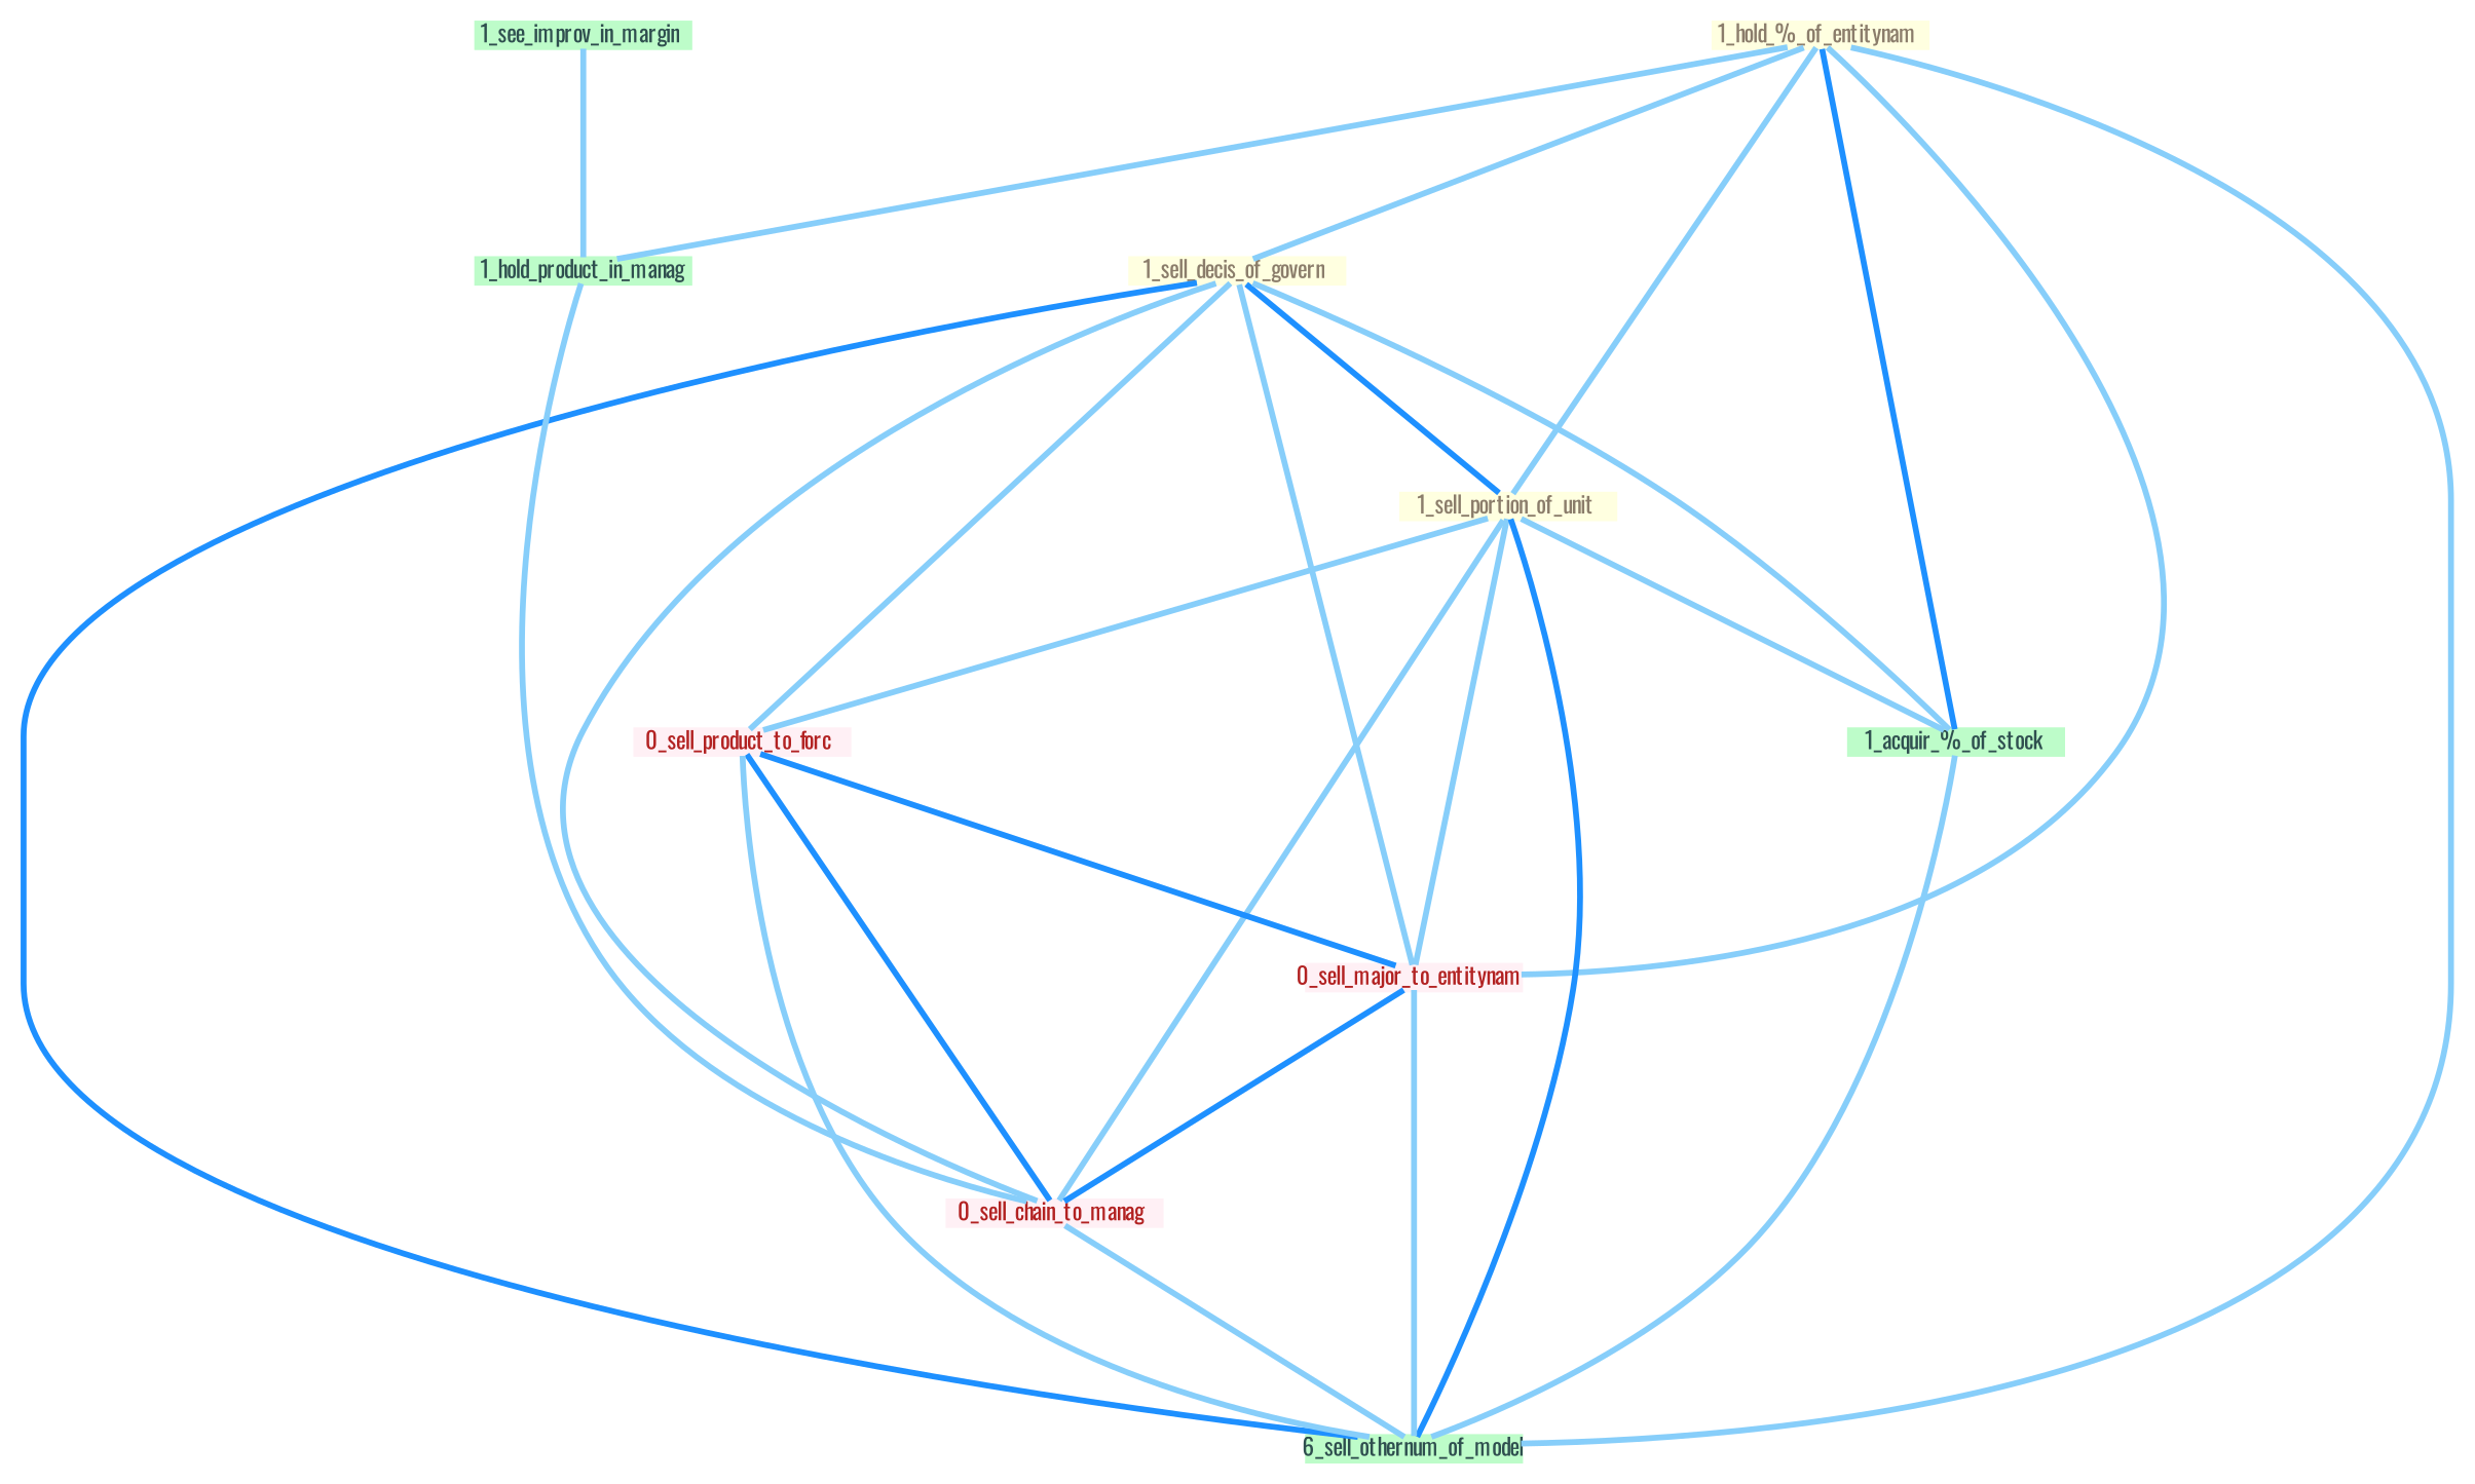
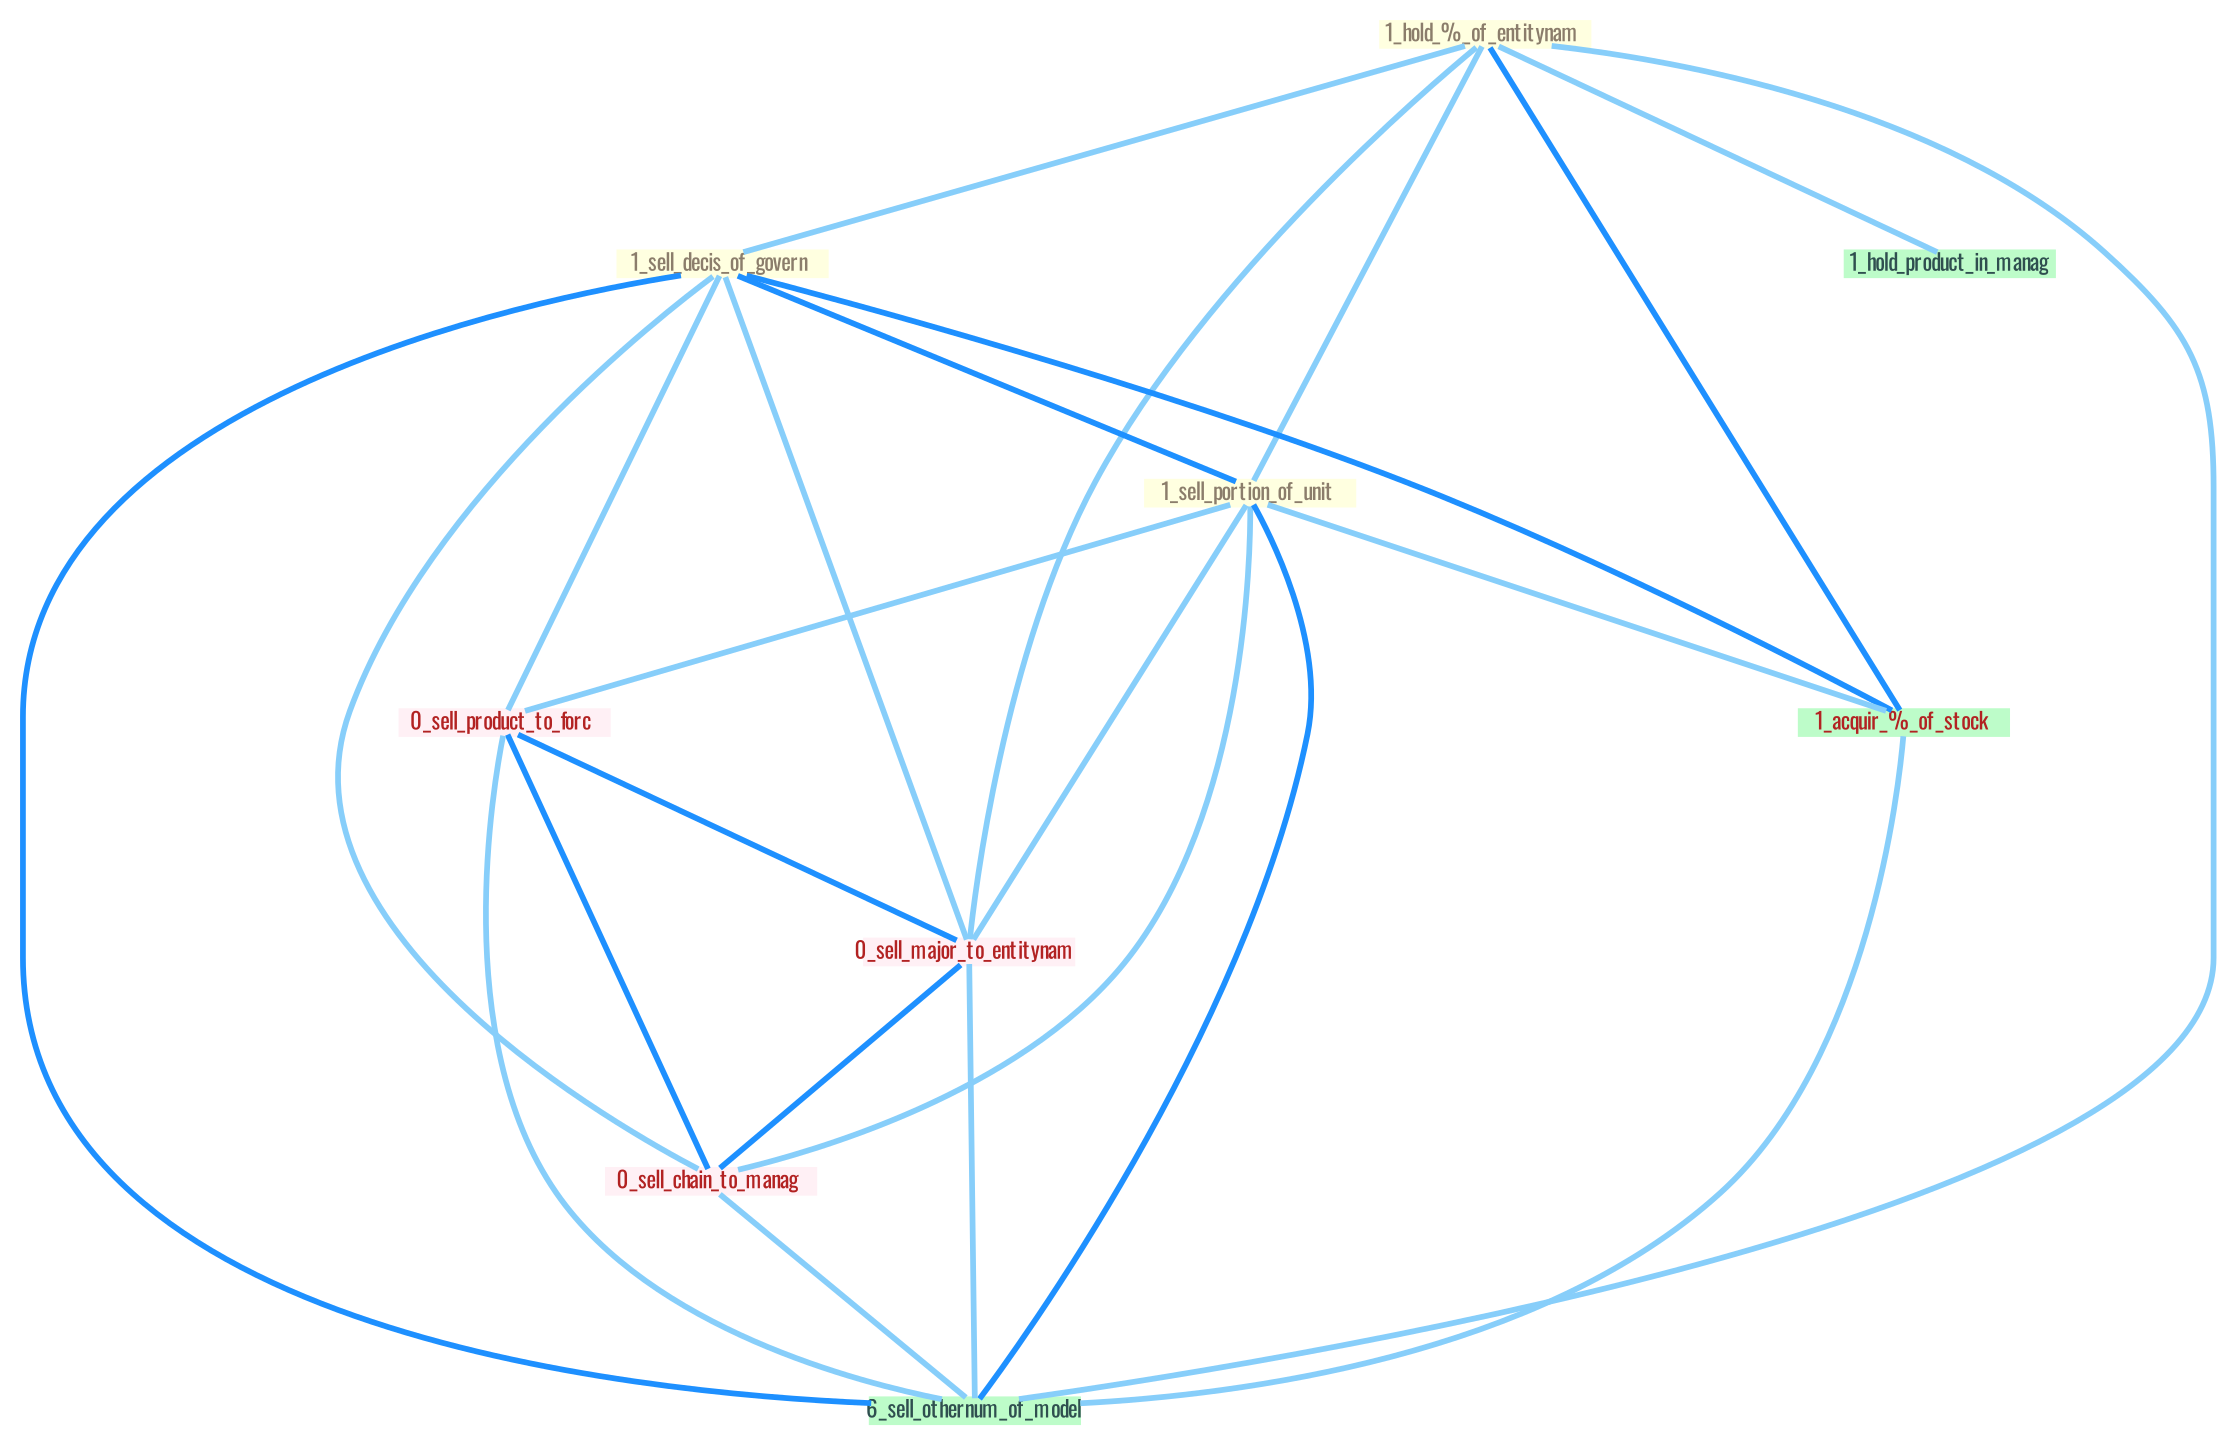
  graph {
    fontname=Oswald
    node [color="#BDFCC9" fixedsize=true fontcolor="#2f4f4f" fontname=Oswald fontsize=4 shape=polygon style=filled]
    edge [color="#87cefa" fontname=Oswald w=1]
    "1_hold_%_of_entitynam " [color="#ffffe0" fontcolor="#8b7d6b" height=.06 width=.5]
    "1_sell_decis_of_govern " [color="#ffffe0" fontcolor="#8b7d6b" height=.06 width=.5]
    "1_sell_portion_of_unit " [color="#ffffe0" fontcolor="#8b7d6b" height=.06 width=.5]
    "0_sell_product_to_forc " [color="#fff0f5" fontcolor="#b22222" height=.06 width=.5]
    "0_sell_major_to_entitynam " [color="#fff0f5" fontcolor="#b22222" height=.06 width=.5]
    "0_sell_chain_to_manag " [color="#fff0f5" fontcolor="#b22222" height=.06 width=.5]
-   "1_acquir_%_of_stock " [height=.06 width=.5]
+   "1_acquir_%_of_stock " [fontcolor="#b22222" height=.06 width=.5]
    n8 [height=.06 label="1_hold_product_in_manag" width=.5]
    n9 [height=.06 label="6_sell_othernum_of_model" width=.5]
-   "1_see_improv_in_margin " [height=.06 width=.5]
    subgraph sub_1 {
      "1_hold_%_of_entitynam "
      "1_sell_decis_of_govern "
      "1_sell_portion_of_unit "
    }
    subgraph sub_2 {
      "0_sell_product_to_forc "
      "0_sell_major_to_entitynam "
      "0_sell_chain_to_manag "
    }
    "1_hold_%_of_entitynam " -- "1_sell_decis_of_govern "
    "1_hold_%_of_entitynam " -- "1_sell_portion_of_unit "
    "1_hold_%_of_entitynam " -- "0_sell_major_to_entitynam "
    "1_hold_%_of_entitynam " -- "1_acquir_%_of_stock " [color="#1e90ff" w=2]
    "1_hold_%_of_entitynam " -- n8
    "1_hold_%_of_entitynam " -- n9
    "1_sell_decis_of_govern " -- "1_sell_portion_of_unit " [color="#1e90ff" w=2]
    "1_sell_decis_of_govern " -- "0_sell_product_to_forc "
    "1_sell_decis_of_govern " -- "0_sell_major_to_entitynam "
    "1_sell_decis_of_govern " -- "0_sell_chain_to_manag "
-   "1_sell_decis_of_govern " -- "1_acquir_%_of_stock "
+   "1_sell_decis_of_govern " -- "1_acquir_%_of_stock " [color="#1e90ff"]
    "1_sell_decis_of_govern " -- n9 [color="#1e90ff" w=2]
    "1_sell_portion_of_unit " -- "0_sell_product_to_forc "
    "1_sell_portion_of_unit " -- "0_sell_major_to_entitynam "
    "1_sell_portion_of_unit " -- "0_sell_chain_to_manag "
    "1_sell_portion_of_unit " -- "1_acquir_%_of_stock "
    "1_sell_portion_of_unit " -- n9 [color="#1e90ff" w=2]
    "0_sell_product_to_forc " -- "0_sell_major_to_entitynam " [color="#1e90ff" w=2]
    "0_sell_product_to_forc " -- "0_sell_chain_to_manag " [color="#1e90ff" w=2]
    "0_sell_product_to_forc " -- n9
    "0_sell_major_to_entitynam " -- "0_sell_chain_to_manag " [color="#1e90ff" w=2]
    "0_sell_major_to_entitynam " -- n9
    "0_sell_chain_to_manag " -- n9
    "1_acquir_%_of_stock " -- n9
-   n8 -- "0_sell_chain_to_manag "
-   "1_see_improv_in_margin " -- n8
  }
